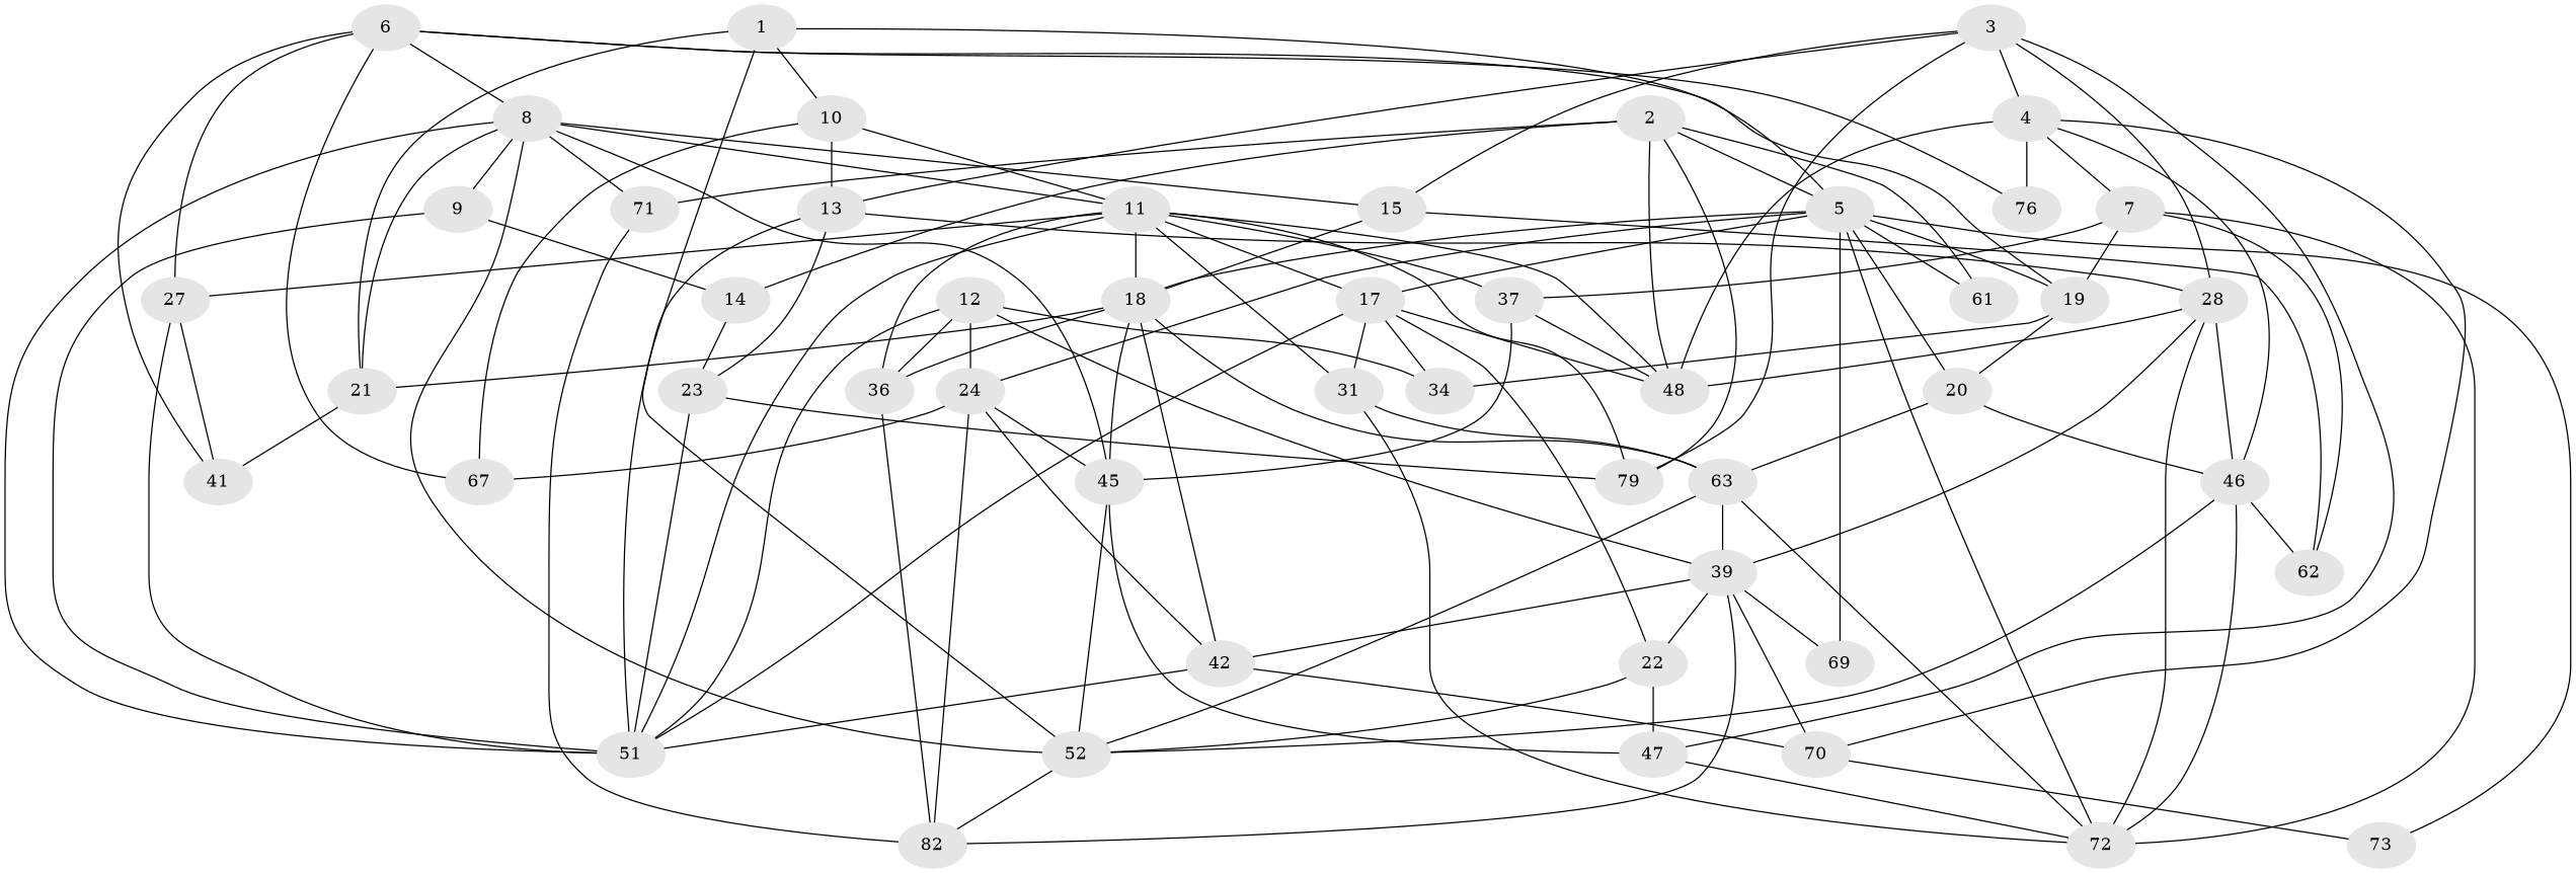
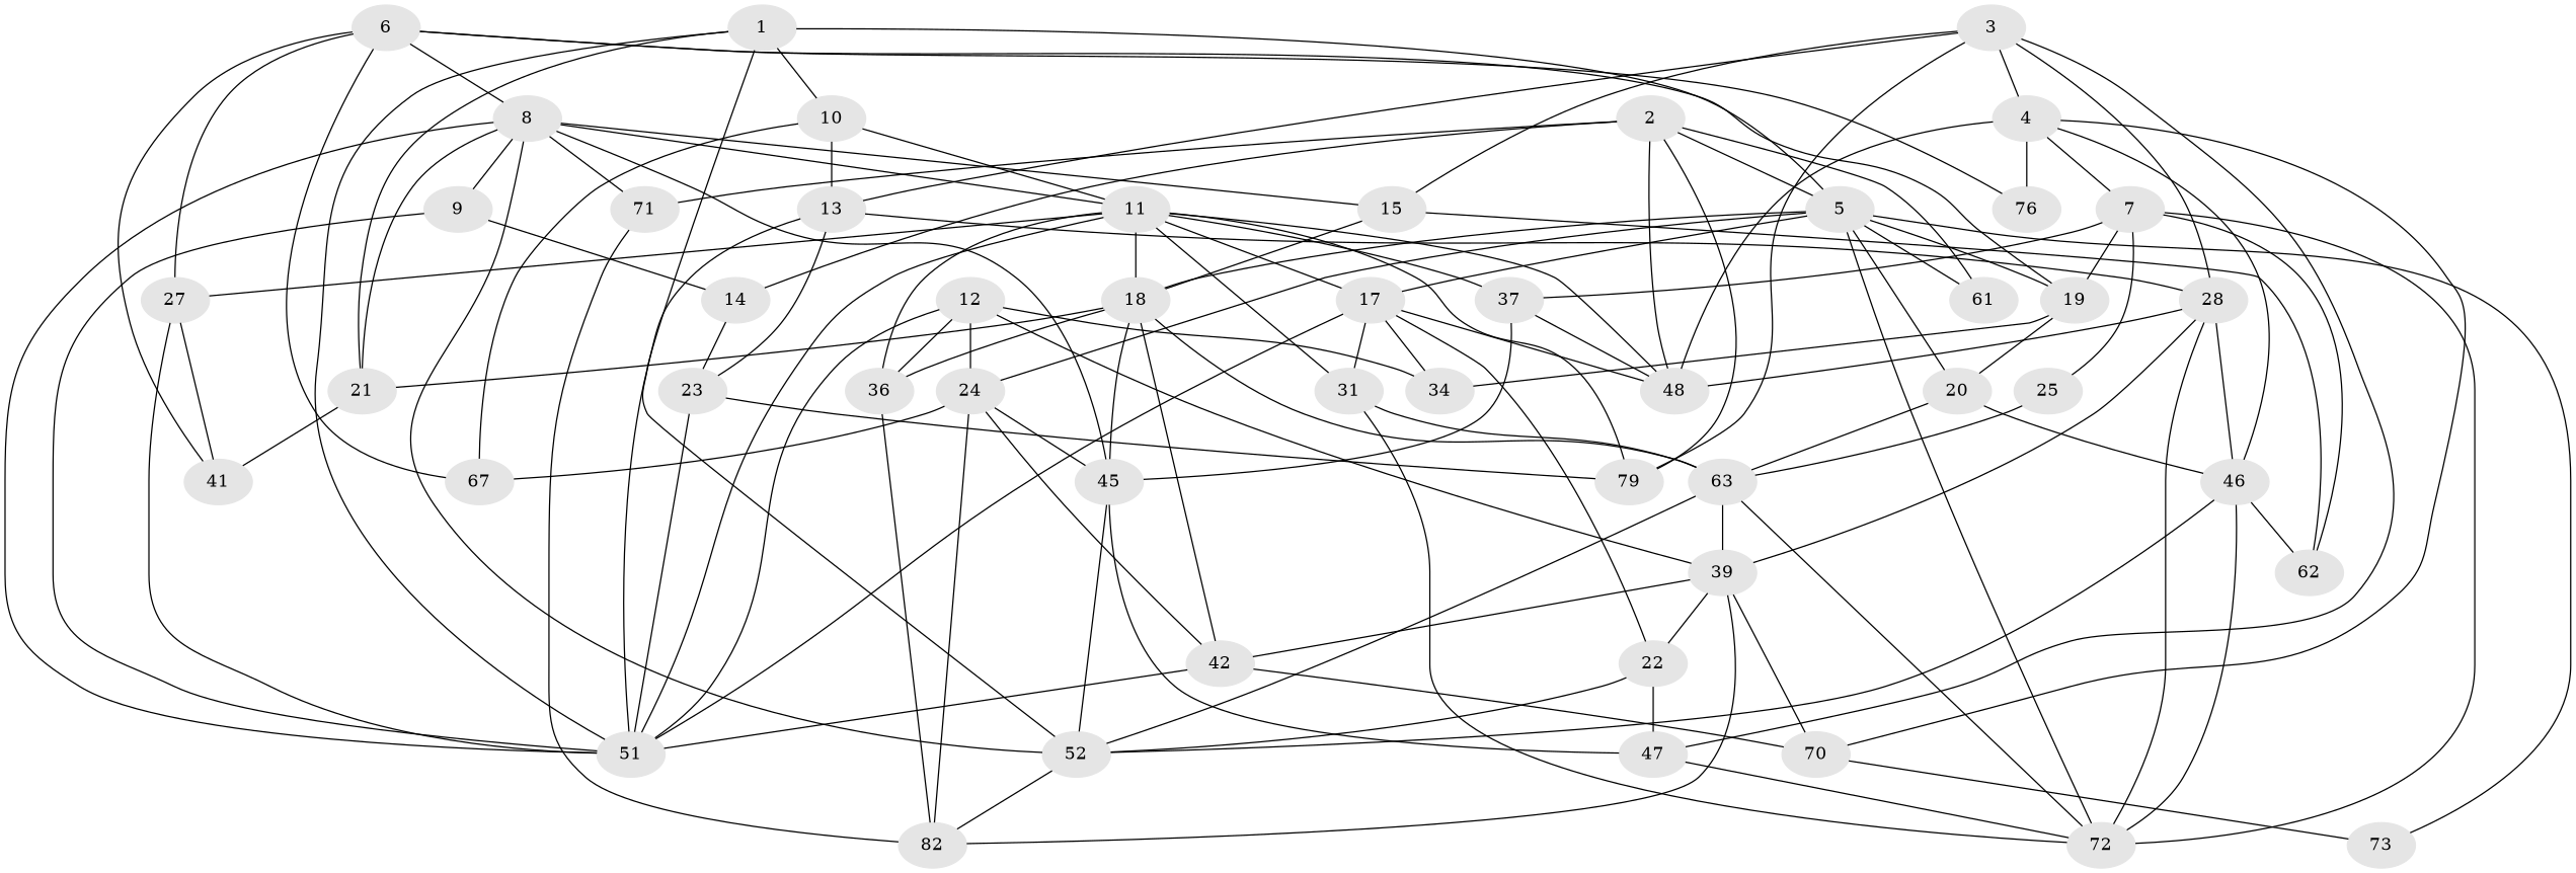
  graph {
    node [color=gray90 style=filled]
    1 [super="+77"]
    5 [super="+35"]
    10 [super="+58"]
    21 [super="+78"]
    51 [super="+64"]
    52
    17 [super="+50"]
    61
    18 [super="+56"]
    19 [super="+55"]
    20
    24 [super="+60"]
-   69
    72 [super="+83"]
    73
    13
    67
    11 [super="+65"]
    41
    82 [super="+85"]
    2 [super="+26"]
    14
    48 [super="+68"]
    71
    79
    23 [super="+29"]
    31
    34 [super="+57"]
    22
    3 [super="+74"]
    4 [super="+44"]
    15 [super="+80"]
    28 [super="+63"]
    47 [super="+49"]
    7 [super="+38"]
    46 [super="+54"]
    70
    76
    62
    39 [super="+40"]
+   25
    37
    45 [super="+84"]
    36 [super="+66"]
    n45 [label=63 super="+53"]
    42 [super="+43"]
    6 [super="+59"]
    8 [super="+16"]
    27 [super="+32"]
    9
    12 [super="+75"]
    1 -- 5
    1 -- 10
    1 -- 21
+   1 -- 51
    1 -- 52
    5 -- 17
    5 -- 61
    5 -- 18
    5 -- 19
    5 -- 20
    5 -- 24
-   5 -- 69
    5 -- 72
    5 -- 73
    10 -- 13
    10 -- 67
    10 -- 11
    21 -- 41
    52 -- 82
    17 -- 51
    17 -- 48
    17 -- 31
    17 -- 34
    17 -- 22
    18 -- 21
    18 -- 45
    18 -- 36
    18 -- n45
    18 -- 42
    19 -- 20
    19 -- 34 [weight=2]
    20 -- 46
    20 -- n45
    24 -- 67
    24 -- 82
    24 -- 45
    24 -- 42
    13 -- 51
    13 -- 23
    13 -- 28
    11 -- 51
    11 -- 17
    11 -- 18
    11 -- 48
    11 -- 79
    11 -- 31
    11 -- 37
    11 -- 36
    11 -- 27
    2 -- 5
    2 -- 61
    2 -- 14
    2 -- 48
    2 -- 71
    2 -- 79
    14 -- 23
    71 -- 82
    23 -- 51
    23 -- 79
    31 -- 72
    31 -- n45
    22 -- 52
    22 -- 47
    3 -- 13
    3 -- 79
    3 -- 4
    3 -- 15
    3 -- 28
    3 -- 47
    4 -- 48 [weight=2]
    4 -- 7
    4 -- 46
    4 -- 70
    4 -- 76 [weight=2]
    15 -- 18
    15 -- 62
    28 -- 72
    28 -- 48
    28 -- 46
    28 -- 39
    47 -- 72
    7 -- 19
    7 -- 72
    7 -- 62
+   7 -- 25
    7 -- 37
    46 -- 52
    46 -- 72
    46 -- 62
    70 -- 73
-   39 -- 69
    39 -- 82
    39 -- 22
    39 -- 70
    39 -- 42
+   25 -- n45
    37 -- 48
    37 -- 45
    45 -- 52
    45 -- 47
    36 -- 82
    n45 -- 52
    n45 -- 72
    n45 -- 39
    42 -- 51
    42 -- 70
    6 -- 19
    6 -- 67
    6 -- 41
    6 -- 76
    6 -- 8
    6 -- 27
    8 -- 21
    8 -- 51
    8 -- 52
    8 -- 11
    8 -- 71
    8 -- 15
    8 -- 45
    8 -- 9
    27 -- 51
    27 -- 41
    9 -- 51
    9 -- 14
    12 -- 51
    12 -- 24
    12 -- 34
    12 -- 39
    12 -- 36
  }
